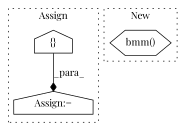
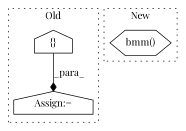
  digraph {
    fontname="Playfair Display"
    node [shape=house fontname="Playfair Display"]
    n1 [a=59 l="2,1" label="{}" s="26917,26917"]
    n2 [a=68 l=3 label="Assign:=" s=26914]
    n3 [a=75 l="10,1" label="bmm()" s="27462,27501" shape=hexagon]
    subgraph cluster_1 {
-     label=Assign
+     label=Old
      style=dotted
      n1
      n2
    }
    subgraph cluster_2 {
      label=New
      style=dotted
      n3
    }
    n1 -> n2 [label=_para_ arrowhead=diamond fontname="Playfair Display"]
  }
